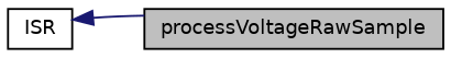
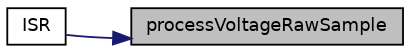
  digraph {
    rankdir=RL
    node [color=black fontname=Helvetica fontsize=10 shape=record]
    n1 [fillcolor=grey75 fontcolor=black height=0.2 label=processVoltageRawSample style=filled width=0.4]
    n2 [height=0.2 label=ISR width=0.4]
-   n2 -> n1 [color=midnightblue dir=back fontname=Helvetica fontsize=10 labelfontname=Helvetica labelfontsize=10 style=solid]
+   n1 -> n2 [color=midnightblue dir=back fontname=Helvetica fontsize=10 labelfontname=Helvetica labelfontsize=10 style=solid]
  }
